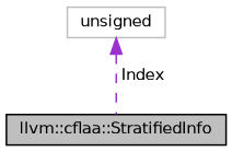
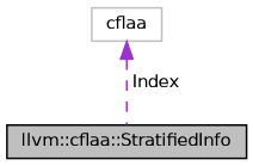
  digraph {
    node [fontname=Helvetica fontsize=10 shape=record]
    n1 [color=black fillcolor=grey75 fontcolor=black height=0.2 label="llvm::cflaa::StratifiedInfo" style=filled width=0.4]
-   n2 [color=grey75 height=0.2 label=unsigned width=0.4]
+   n2 [color=grey75 height=0.2 label=cflaa width=0.4]
    n2 -> n1 [color=darkorchid3 dir=back fontname=Helvetica fontsize=10 label=" Index" labelfontname=Helvetica labelfontsize=10 style=dashed]
  }
